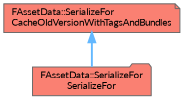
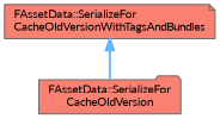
  digraph {
    rankdir=TB
    fontname=Lato
    node [fillcolor=salmon fontname=Lato fontsize=10 style=filled]
    n1 [color=gray40 fontcolor=black height=0.2 label="FAssetData::SerializeFor\lCacheOldVersionWithTagsAndBundles" shape=note width=0.4]
-   n2 [color=grey40 height=0.2 label="FAssetData::SerializeFor\lSerializeFor" shape=folder width=0.4]
+   n2 [color=grey40 height=0.2 label="FAssetData::SerializeFor\lCacheOldVersion" shape=folder width=0.4]
    n1 -> n2 [color=steelblue1 dir=back fontname=Lato fontsize=10 labelfontname=Helvetica labelfontsize=10 style=bold]
  }
